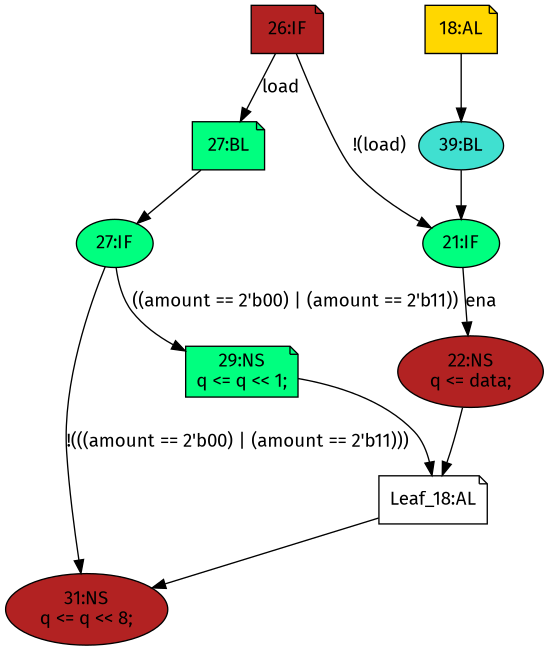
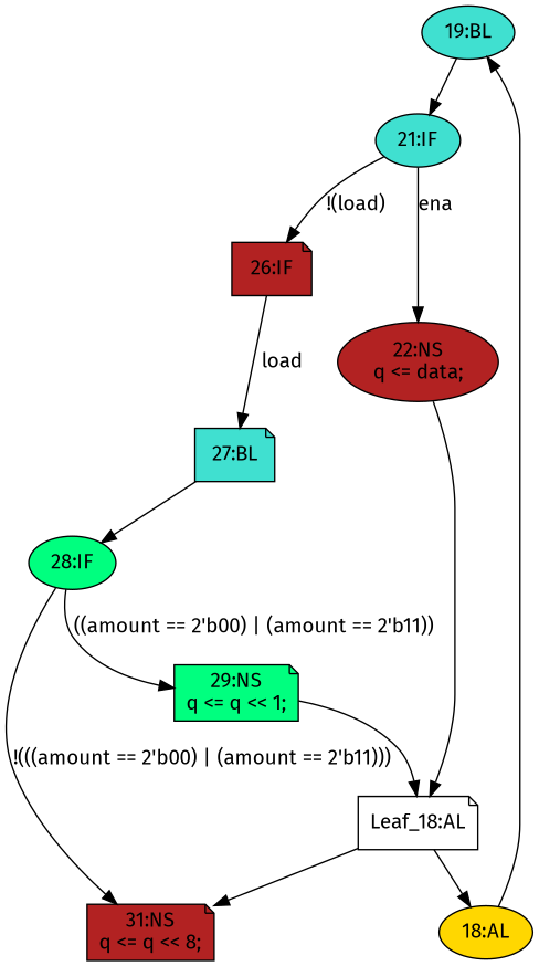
  strict digraph {
    fontname="Fira Sans"
    node [fillcolor=springgreen fontname="Fira Sans" shape=ellipse statements="[]" style=filled typ=IfStatement]
    edge [cond="[]" fontname="Fira Sans" lineno=None]
-   n1 [ast="<pyverilog.vparser.ast.Block object at 0x7ff3932b50d0>" fillcolor=turquoise label="39:BL" typ=Block]
-   n2 [ast="<pyverilog.vparser.ast.IfStatement object at 0x7ff392fe3e10>" label="21:IF"]
+   n1 [ast="<pyverilog.vparser.ast.Block object at 0x7ff3932b50d0>" fillcolor=turquoise label="19:BL" typ=Block]
+   n2 [ast="<pyverilog.vparser.ast.IfStatement object at 0x7ff392fe3e10>" fillcolor=turquoise label="21:IF"]
    n3 [ast="<pyverilog.vparser.ast.NonblockingSubstitution object at 0x7ff392fe3610>" fillcolor=firebrick label="22:NS\nq <= data;" statements="[<pyverilog.vparser.ast.NonblockingSubstitution object at 0x7ff392fe3610>]" typ=NonblockingSubstitution]
    n4 [ast="<pyverilog.vparser.ast.IfStatement object at 0x7ff392f8e550>" fillcolor=firebrick label="26:IF" shape=note]
    n5 [def_var="['q']" label="Leaf_18:AL" shape=note fillcolor="" statements="" style="" typ=""]
-   n6 [ast="<pyverilog.vparser.ast.Block object at 0x7ff392ff1250>" label="27:BL" shape=note typ=Block]
-   n7 [ast="<pyverilog.vparser.ast.Always object at 0x7ff392ff71d0>" clk_sens=True fillcolor=gold label="18:AL" sens="['clk']" shape=note typ=Always use_var="['load', 'ena', 'amount', 'data', 'q']"]
-   n8 [ast="<pyverilog.vparser.ast.NonblockingSubstitution object at 0x7ff392fe6350>" fillcolor=firebrick label="31:NS\nq <= q << 8;" statements="[<pyverilog.vparser.ast.NonblockingSubstitution object at 0x7ff392fe6350>]" typ=NonblockingSubstitution]
-   n9 [ast="<pyverilog.vparser.ast.IfStatement object at 0x7ff392fe6650>" label="27:IF"]
+   n6 [ast="<pyverilog.vparser.ast.Block object at 0x7ff392ff1250>" fillcolor=turquoise label="27:BL" shape=note typ=Block]
+   n7 [ast="<pyverilog.vparser.ast.Always object at 0x7ff392ff71d0>" clk_sens=True fillcolor=gold label="18:AL" sens="['clk']" typ=Always use_var="['load', 'ena', 'amount', 'data', 'q']"]
+   n8 [ast="<pyverilog.vparser.ast.NonblockingSubstitution object at 0x7ff392fe6350>" fillcolor=firebrick label="31:NS\nq <= q << 8;" shape=note statements="[<pyverilog.vparser.ast.NonblockingSubstitution object at 0x7ff392fe6350>]" typ=NonblockingSubstitution]
+   n9 [ast="<pyverilog.vparser.ast.IfStatement object at 0x7ff392fe6650>" label="28:IF"]
    n10 [ast="<pyverilog.vparser.ast.NonblockingSubstitution object at 0x7ff392fe6e90>" label="29:NS\nq <= q << 1;" shape=note statements="[<pyverilog.vparser.ast.NonblockingSubstitution object at 0x7ff392fe6e90>]" typ=NonblockingSubstitution]
    n1 -> n2
    n2 -> n3 [cond="['load']" label=ena lineno=21]
-   n4 -> n2 [cond="['load']" label="!(load)" lineno=21]
+   n2 -> n4 [cond="['load']" label="!(load)" lineno=21]
    n3 -> n5
    n4 -> n6 [cond="['ena']" label=load lineno=26]
+   n5 -> n7 [cond="" lineno=""]
    n5 -> n8
    n6 -> n9
    n7 -> n1
    n9 -> n8 [cond="['amount', 'amount']" label="!(((amount == 2'b00) | (amount == 2'b11)))" lineno=28]
    n9 -> n10 [cond="['amount', 'amount']" label="((amount == 2'b00) | (amount == 2'b11))" lineno=28]
    n10 -> n5
  }
